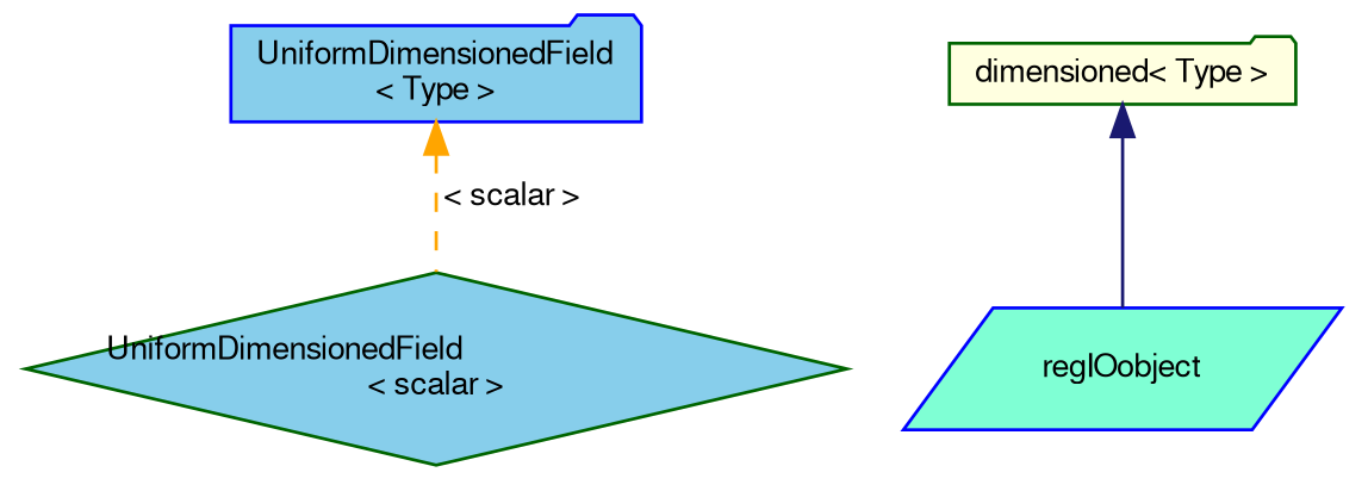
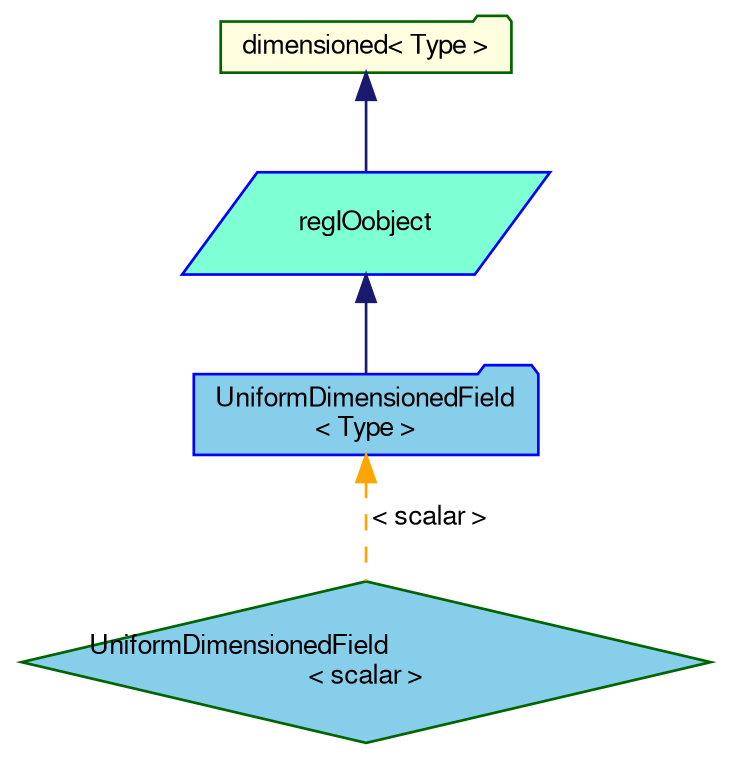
  digraph {
    node [color=blue fillcolor=skyblue fontname=FreeSans fontsize=10 shape=folder style=filled]
    edge [color=midnightblue dir=back fontname=FreeSans fontsize=10 labelfontname=FreeSans labelfontsize=10 style=solid]
    n1 [fontcolor=black height=0.2 label="UniformDimensionedField\l\< Type \>" width=0.4]
    n2 [color=darkgreen height=0.2 label="UniformDimensionedField\l\< scalar \>" shape=diamond width=0.4]
    n3 [fillcolor=aquamarine height=0.2 label=regIOobject shape=parallelogram width=0.4]
    n4 [color=darkgreen fillcolor=lightyellow height=0.2 label="dimensioned\< Type \>" width=0.4]
    n1 -> n2 [color=orange label=" \< scalar \>" style=dashed]
+   n3 -> n1
    n4 -> n3
  }
